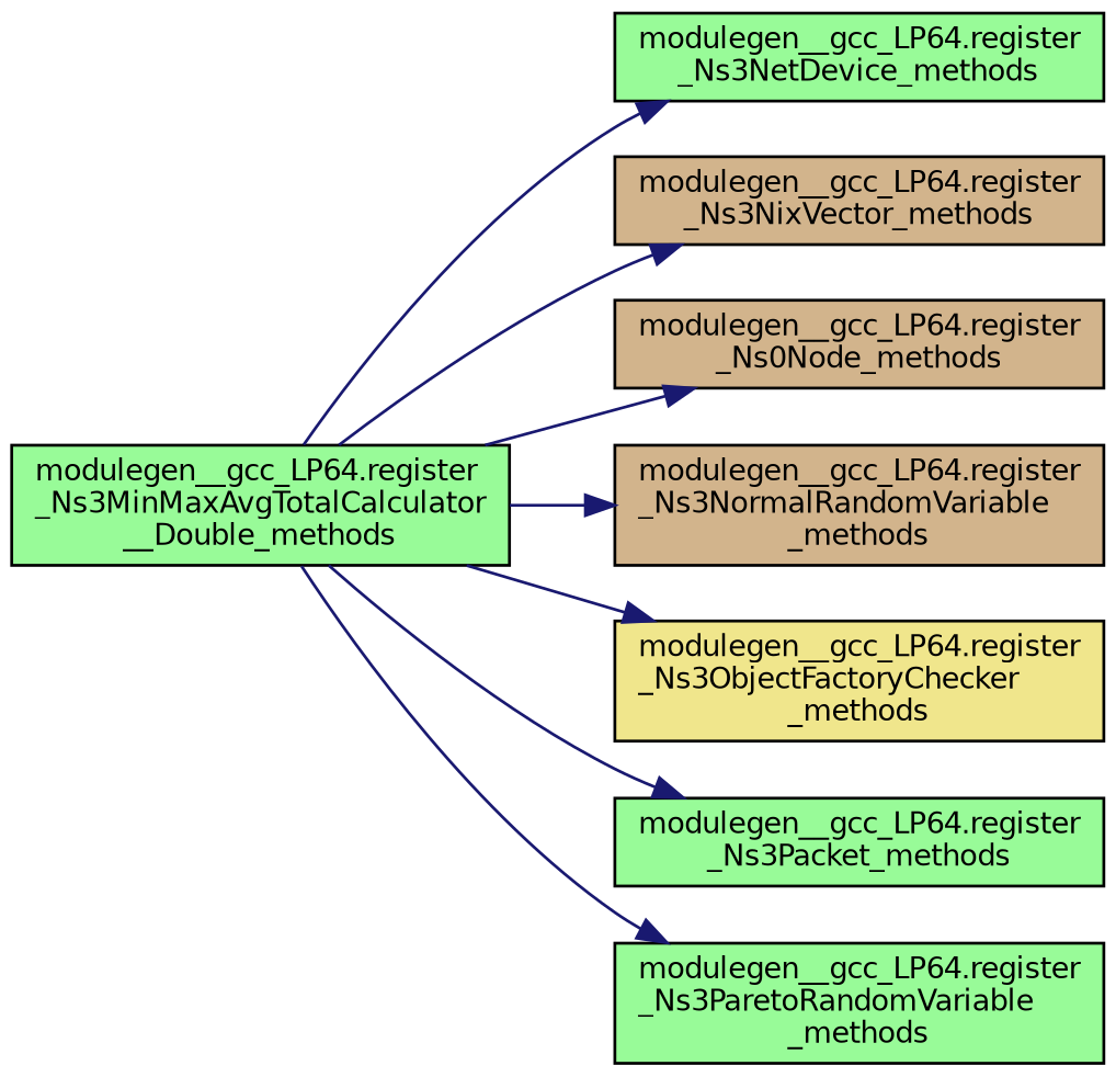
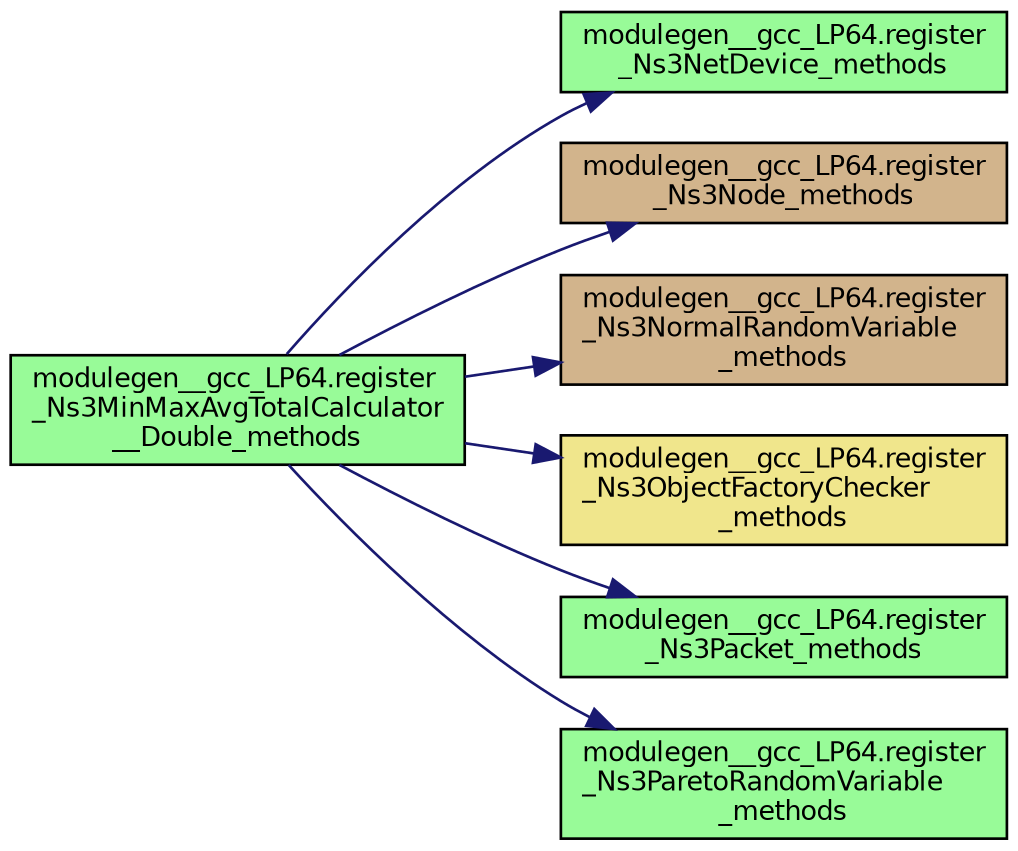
  digraph {
    rankdir=LR
    node [color=black fillcolor=palegreen fontname=Helvetica fontsize=10 shape=record style=filled]
    edge [color=midnightblue fontname=Helvetica fontsize=10 labelfontname=Helvetica labelfontsize=10 style=solid]
    n1 [fontcolor=black height=0.2 label="modulegen__gcc_LP64.register\l_Ns3MinMaxAvgTotalCalculator\l__Double_methods" width=0.4]
    n2 [height=0.2 label="modulegen__gcc_LP64.register\l_Ns3NetDevice_methods" width=0.4]
-   n3 [fillcolor=tan height=0.2 label="modulegen__gcc_LP64.register\l_Ns3NixVector_methods" width=0.4]
-   n4 [fillcolor=tan height=0.2 label="modulegen__gcc_LP64.register\l_Ns0Node_methods" width=0.4]
+   n4 [fillcolor=tan height=0.2 label="modulegen__gcc_LP64.register\l_Ns3Node_methods" width=0.4]
    n5 [fillcolor=tan height=0.2 label="modulegen__gcc_LP64.register\l_Ns3NormalRandomVariable\l_methods" width=0.4]
    n6 [fillcolor=khaki height=0.2 label="modulegen__gcc_LP64.register\l_Ns3ObjectFactoryChecker\l_methods" width=0.4]
    n7 [height=0.2 label="modulegen__gcc_LP64.register\l_Ns3Packet_methods" width=0.4]
    n8 [height=0.2 label="modulegen__gcc_LP64.register\l_Ns3ParetoRandomVariable\l_methods" width=0.4]
    n1 -> n2
-   n1 -> n3
    n1 -> n4
    n1 -> n5
    n1 -> n6
    n1 -> n7
    n1 -> n8
  }
